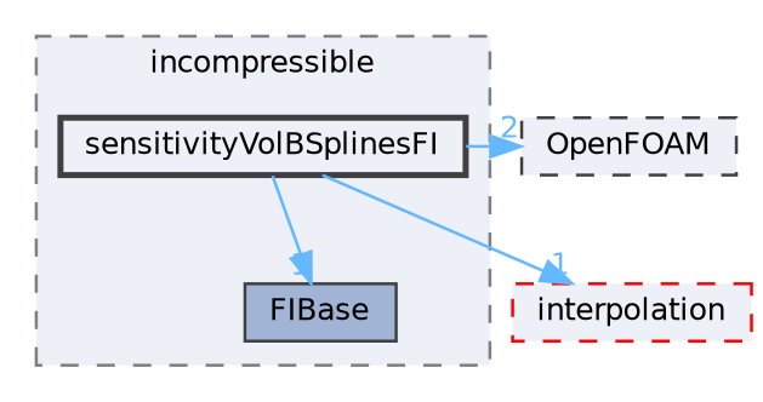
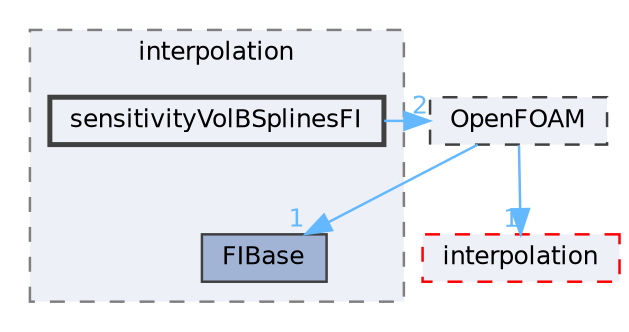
  digraph {
    compound=true
    node [color=grey25 fillcolor="#edf0f7" fontname=Helvetica fontsize=10 shape=box style="filled,dashed"]
    edge [color=steelblue1 fontcolor=steelblue1 fontname=Helvetica fontsize=10 headlabel=1 labeldistance=1.5 labelfontname=Helvetica labelfontsize=10]
    n1 [fillcolor="#a2b4d6" height=0.2 label=FIBase style=filled width=0.4]
    n2 [height=0.2 label=sensitivityVolBSplinesFI style="filled,bold" width=0.4]
    n3 [color=red height=0.2 label=interpolation width=0.4]
    n4 [height=0.2 label=OpenFOAM width=0.4]
    subgraph cluster_1 {
      bgcolor="#edf0f7"
      fontname=Helvetica
      fontsize=10
-     label=incompressible
+     label=interpolation
      pencolor=grey50
      style="filled,dashed"
      n1
      n2
    }
-   n2 -> n1
-   n2 -> n3
+   n4 -> n1
+   n4 -> n3
    n2 -> n4 [headlabel=2]
  }
